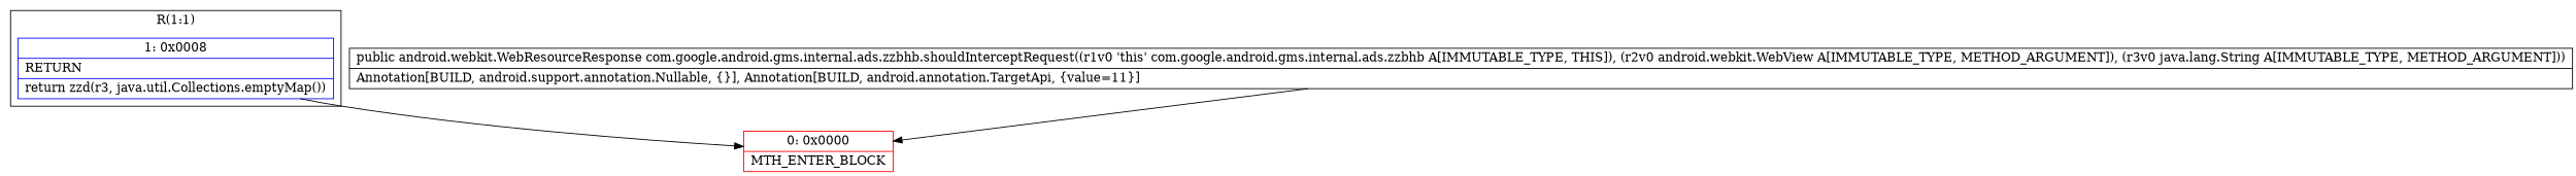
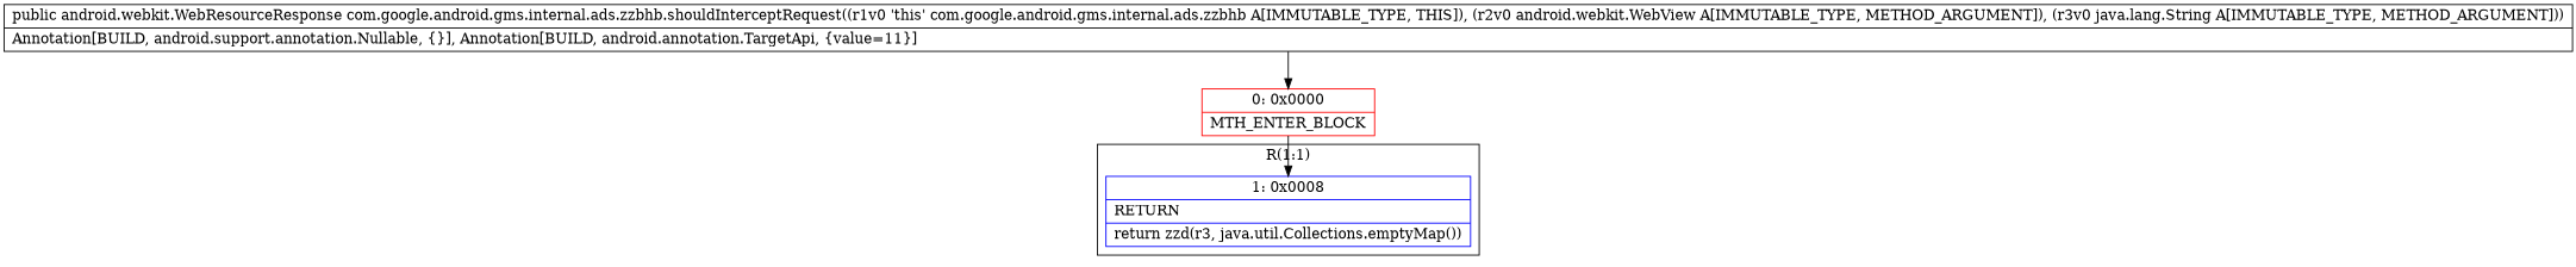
  digraph {
    node [shape=record]
    n1 [color=blue label="{1\:\ 0x0008|RETURN\l|return zzd(r3, java.util.Collections.emptyMap())\l}"]
    n2 [color=red label="{0\:\ 0x0000|MTH_ENTER_BLOCK\l}"]
    n3 [label="{public android.webkit.WebResourceResponse com.google.android.gms.internal.ads.zzbhb.shouldInterceptRequest((r1v0 'this' com.google.android.gms.internal.ads.zzbhb A[IMMUTABLE_TYPE, THIS]), (r2v0 android.webkit.WebView A[IMMUTABLE_TYPE, METHOD_ARGUMENT]), (r3v0 java.lang.String A[IMMUTABLE_TYPE, METHOD_ARGUMENT]))  | Annotation[BUILD, android.support.annotation.Nullable, \{\}], Annotation[BUILD, android.annotation.TargetApi, \{value=11\}]\l}"]
    subgraph cluster_1 {
      label="R(1:1)"
      n1
    }
-   n1 -> n2
+   n2 -> n1
    n3 -> n2
  }
